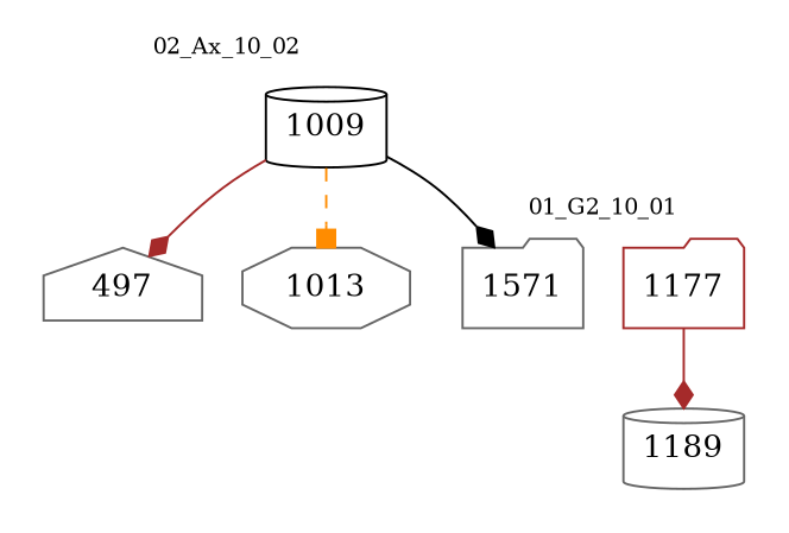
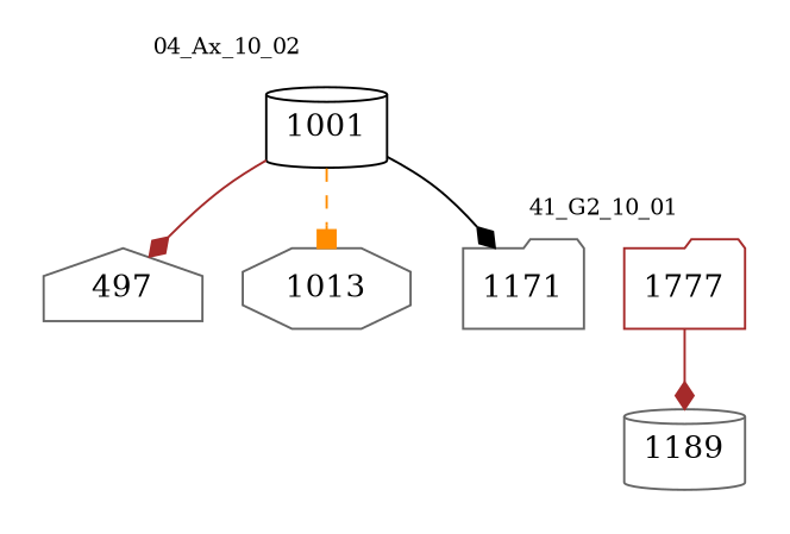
  digraph {
    node [color=gray40 shape=cylinder]
    edge [arrowhead=diamond color=brown style=solid]
-   n1 [color=black label=1009]
+   n1 [color=black label=1001]
    n2 [label=497 shape=house]
    n3 [label=1013 shape=octagon]
-   n4 [color=brown label=1177 shape=folder]
-   n5 [label=1571 shape=folder]
+   n4 [color=brown label=1777 shape=folder]
+   n5 [label=1171 shape=folder]
    n6 [label=1189]
    subgraph cluster_1 {
      color=white
      fontsize=10
-     label="02_Ax_10_02"
+     label="04_Ax_10_02"
      n1
      n2
      n3
    }
    subgraph cluster_2 {
      color=white
      fontsize=10
-     label="01_G2_10_01"
+     label="41_G2_10_01"
      n4
      n5
      n6
    }
    n1 -> n2
    n1 -> n3 [arrowhead=box color=darkorange style=dashed]
    n1 -> n5 [color=black]
    n4 -> n6
  }
